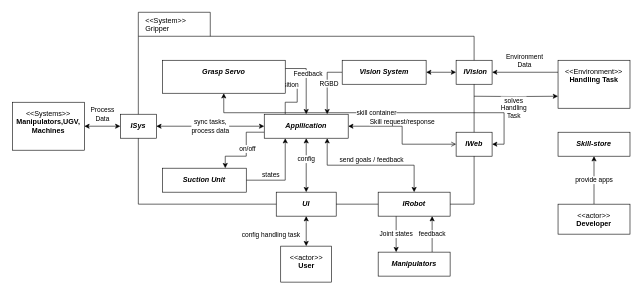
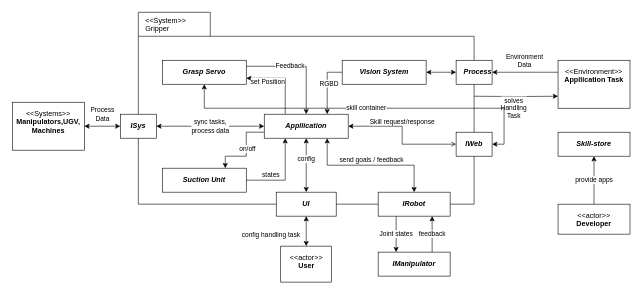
  <mxCell id="0" />
  <mxCell id="1" parent="0" />
  <mxCell id="2" value="&amp;lt;&amp;lt;System&amp;gt;&amp;gt;&lt;br&gt;Gripper" style="shape=folder;html=1;tabWidth=120;tabHeight=40;tabPosition=left;align=left;verticalAlign=top;spacingLeft=10;whiteSpace=wrap;" parent="1" vertex="1"><mxGeometry x="230" y="20" width="560" height="320" as="geometry" /></mxCell>
  <mxCell id="3" style="edgeStyle=orthogonalEdgeStyle;rounded=0;orthogonalLoop=1;jettySize=auto;html=1;exitX=0;exitY=0.5;exitDx=0;exitDy=0;entryX=0.75;entryY=0;entryDx=0;entryDy=0;" parent="1" source="6" target="17" edge="1"><mxGeometry relative="1" as="geometry" /></mxCell>
  <mxCell id="4" value="RGBD" style="edgeLabel;html=1;align=center;verticalAlign=middle;resizable=0;points=[];" parent="3" vertex="1" connectable="0"><mxGeometry x="-0.095" y="2" relative="1" as="geometry"><mxPoint as="offset" /></mxGeometry></mxCell>
  <mxCell id="5" style="edgeStyle=orthogonalEdgeStyle;rounded=0;orthogonalLoop=1;jettySize=auto;html=1;exitX=1;exitY=0.5;exitDx=0;exitDy=0;entryX=0;entryY=0.5;entryDx=0;entryDy=0;startArrow=classic;startFill=1;" parent="1" source="6" target="38" edge="1"><mxGeometry relative="1" as="geometry"><Array as="points"><mxPoint x="720" y="120" /><mxPoint x="720" y="120" /></Array></mxGeometry></mxCell>
  <mxCell id="6" value="&lt;p style=&quot;margin: 13px&quot;&gt;&lt;i&gt;&lt;b&gt;Vision System&lt;/b&gt;&lt;/i&gt;&lt;br&gt;&lt;/p&gt;" style="shape=rect;html=1;overflow=fill;whiteSpace=wrap;align=center;" parent="1" vertex="1"><mxGeometry x="570" y="100" width="140" height="40" as="geometry" /></mxCell>
  <mxCell id="7" value="provide apps" style="edgeStyle=orthogonalEdgeStyle;rounded=0;orthogonalLoop=1;jettySize=auto;html=1;exitX=0.5;exitY=1;exitDx=0;exitDy=0;entryX=0.5;entryY=0;entryDx=0;entryDy=0;startArrow=classic;startFill=1;endArrow=none;endFill=0;" parent="1" source="8" target="41" edge="1"><mxGeometry relative="1" as="geometry" /></mxCell>
  <mxCell id="8" value="&lt;p style=&quot;margin: 13px&quot;&gt;&lt;i&gt;&lt;b&gt;Skill-store&lt;/b&gt;&lt;/i&gt;&lt;br&gt;&lt;/p&gt;" style="shape=rect;html=1;overflow=fill;whiteSpace=wrap;align=center;" parent="1" vertex="1"><mxGeometry x="930" y="220" width="120" height="40" as="geometry" /></mxCell>
  <mxCell id="9" style="edgeStyle=orthogonalEdgeStyle;rounded=0;orthogonalLoop=1;jettySize=auto;html=1;exitX=0.25;exitY=0;exitDx=0;exitDy=0;entryX=1;entryY=0.75;entryDx=0;entryDy=0;" parent="1" source="17" target="20" edge="1"><mxGeometry relative="1" as="geometry" /></mxCell>
  <mxCell id="10" value="set Position" style="edgeLabel;html=1;align=center;verticalAlign=middle;resizable=0;points=[];" parent="9" vertex="1" connectable="0"><mxGeometry x="-0.368" y="15" relative="1" as="geometry"><mxPoint x="-15" y="-15" as="offset" /></mxGeometry></mxCell>
  <mxCell id="11" style="edgeStyle=orthogonalEdgeStyle;rounded=0;orthogonalLoop=1;jettySize=auto;html=1;exitX=0;exitY=0.75;exitDx=0;exitDy=0;entryX=0.75;entryY=0;entryDx=0;entryDy=0;" parent="1" source="17" target="23" edge="1"><mxGeometry relative="1" as="geometry"><Array as="points"><mxPoint x="410" y="220" /><mxPoint x="410" y="260" /><mxPoint x="375" y="260" /></Array></mxGeometry></mxCell>
  <mxCell id="12" value="on/off" style="edgeLabel;html=1;align=center;verticalAlign=middle;resizable=0;points=[];" parent="11" vertex="1" connectable="0"><mxGeometry x="0.086" y="1" relative="1" as="geometry"><mxPoint y="-11" as="offset" /></mxGeometry></mxCell>
  <mxCell id="13" style="edgeStyle=orthogonalEdgeStyle;rounded=0;orthogonalLoop=1;jettySize=auto;html=1;exitX=0.75;exitY=1;exitDx=0;exitDy=0;entryX=0.5;entryY=0;entryDx=0;entryDy=0;startArrow=classic;startFill=1;" parent="1" source="17" target="33" edge="1"><mxGeometry relative="1" as="geometry"><mxPoint x="690" y="240" as="targetPoint" /></mxGeometry></mxCell>
  <mxCell id="14" value="send goals / feedback" style="edgeLabel;html=1;align=center;verticalAlign=middle;resizable=0;points=[];" parent="13" vertex="1" connectable="0"><mxGeometry x="0.014" relative="1" as="geometry"><mxPoint x="-1" y="-10" as="offset" /></mxGeometry></mxCell>
  <mxCell id="15" style="edgeStyle=orthogonalEdgeStyle;rounded=0;orthogonalLoop=1;jettySize=auto;html=1;exitX=1;exitY=0.5;exitDx=0;exitDy=0;entryX=0;entryY=0.5;entryDx=0;entryDy=0;startArrow=classic;startFill=1;endArrow=open;" parent="1" source="17" target="40" edge="1"><mxGeometry relative="1" as="geometry"><mxPoint x="750" y="230" as="targetPoint" /></mxGeometry></mxCell>
  <mxCell id="16" value="&lt;div&gt;Skill request/response&lt;/div&gt;" style="edgeLabel;html=1;align=center;verticalAlign=middle;resizable=0;points=[];" parent="15" vertex="1" connectable="0"><mxGeometry x="-0.124" y="-1" relative="1" as="geometry"><mxPoint y="-11" as="offset" /></mxGeometry></mxCell>
  <mxCell id="17" value="&lt;p style=&quot;margin: 13px&quot;&gt;&lt;i&gt;&lt;b&gt;Appllication&lt;/b&gt;&lt;/i&gt;&lt;br&gt;&lt;/p&gt;" style="shape=rect;html=1;overflow=fill;whiteSpace=wrap;align=center;" parent="1" vertex="1"><mxGeometry x="440" y="190" width="140" height="40" as="geometry" /></mxCell>
  <mxCell id="18" style="edgeStyle=orthogonalEdgeStyle;rounded=0;orthogonalLoop=1;jettySize=auto;html=1;exitX=1;exitY=0.25;exitDx=0;exitDy=0;entryX=0.5;entryY=0;entryDx=0;entryDy=0;" parent="1" source="20" target="17" edge="1"><mxGeometry relative="1" as="geometry" /></mxCell>
  <mxCell id="19" value="Feedback" style="edgeLabel;html=1;align=center;verticalAlign=middle;resizable=0;points=[];" parent="18" vertex="1" connectable="0"><mxGeometry x="-0.2" y="2" relative="1" as="geometry"><mxPoint as="offset" /></mxGeometry></mxCell>
- <mxCell id="20" value="&lt;p style=&quot;margin: 13px&quot;&gt;&lt;i&gt;&lt;b&gt;Grasp Servo&lt;/b&gt;&lt;/i&gt;&lt;br&gt;&lt;/p&gt;" style="shape=rect;html=1;overflow=fill;whiteSpace=wrap;align=center;" parent="1" vertex="1"><mxGeometry x="270" y="100" width="205" height="55" as="geometry" /></mxCell>
+ <mxCell id="20" value="&lt;p style=&quot;margin: 13px&quot;&gt;&lt;i&gt;&lt;b&gt;Grasp Servo&lt;/b&gt;&lt;/i&gt;&lt;br&gt;&lt;/p&gt;" style="shape=rect;html=1;overflow=fill;whiteSpace=wrap;align=center;" parent="1" vertex="1"><mxGeometry x="270" y="100" width="140" height="40" as="geometry" /></mxCell>
  <mxCell id="21" style="edgeStyle=orthogonalEdgeStyle;rounded=0;orthogonalLoop=1;jettySize=auto;html=1;exitX=1;exitY=0.5;exitDx=0;exitDy=0;entryX=0.25;entryY=1;entryDx=0;entryDy=0;" parent="1" source="23" target="17" edge="1"><mxGeometry relative="1" as="geometry" /></mxCell>
  <mxCell id="22" value="states" style="edgeLabel;html=1;align=center;verticalAlign=middle;resizable=0;points=[];" parent="21" vertex="1" connectable="0"><mxGeometry x="-0.368" y="-7" relative="1" as="geometry"><mxPoint x="-3" y="-17" as="offset" /></mxGeometry></mxCell>
  <mxCell id="23" value="&lt;p style=&quot;margin: 13px&quot;&gt;&lt;i&gt;&lt;b&gt;Suction Unit&lt;/b&gt;&lt;/i&gt;&lt;br&gt;&lt;/p&gt;" style="shape=rect;html=1;overflow=fill;whiteSpace=wrap;align=center;" parent="1" vertex="1"><mxGeometry x="270" y="280" width="140" height="40" as="geometry" /></mxCell>
  <mxCell id="24" style="edgeStyle=orthogonalEdgeStyle;rounded=0;orthogonalLoop=1;jettySize=auto;html=1;exitX=0;exitY=0.25;exitDx=0;exitDy=0;entryX=1;entryY=0.5;entryDx=0;entryDy=0;" parent="1" source="26" target="38" edge="1"><mxGeometry relative="1" as="geometry"><mxPoint x="840" y="70" as="targetPoint" /></mxGeometry></mxCell>
  <mxCell id="25" value="&lt;div&gt;Environment&lt;/div&gt;&lt;div&gt;Data&lt;br&gt;&lt;/div&gt;" style="edgeLabel;html=1;align=center;verticalAlign=middle;resizable=0;points=[];" parent="24" vertex="1" connectable="0"><mxGeometry x="-0.3" relative="1" as="geometry"><mxPoint x="-18" y="-20" as="offset" /></mxGeometry></mxCell>
- <mxCell id="26" value="&lt;p&gt;&amp;lt;&amp;lt;Environment&amp;gt;&amp;gt;&lt;br&gt;&lt;b&gt;Handling Task&lt;br&gt;&lt;/b&gt;&lt;/p&gt;" style="shape=rect;html=1;overflow=fill;whiteSpace=wrap;align=center;" parent="1" vertex="1"><mxGeometry x="930" y="100" width="120" height="80" as="geometry" /></mxCell>
+ <mxCell id="26" value="&lt;p&gt;&amp;lt;&amp;lt;Environment&amp;gt;&amp;gt;&lt;br&gt;&lt;b&gt;Appllication Task&lt;br&gt;&lt;/b&gt;&lt;/p&gt;" style="shape=rect;html=1;overflow=fill;whiteSpace=wrap;align=center;" parent="1" vertex="1"><mxGeometry x="930" y="100" width="120" height="80" as="geometry" /></mxCell>
  <mxCell id="27" value="feedback" style="edgeStyle=orthogonalEdgeStyle;rounded=0;orthogonalLoop=1;jettySize=auto;html=1;exitX=0.75;exitY=0;exitDx=0;exitDy=0;entryX=0.75;entryY=1;entryDx=0;entryDy=0;" parent="1" source="28" target="33" edge="1"><mxGeometry relative="1" as="geometry" /></mxCell>
- <mxCell id="28" value="&lt;p style=&quot;margin: 13px&quot;&gt;&lt;i&gt;&lt;b&gt;Manipulators&lt;/b&gt;&lt;/i&gt;&lt;br&gt;&lt;/p&gt;" style="shape=rect;html=1;overflow=fill;whiteSpace=wrap;align=center;" parent="1" vertex="1"><mxGeometry x="630" y="420" width="120" height="40" as="geometry" /></mxCell>
+ <mxCell id="28" value="&lt;p style=&quot;margin: 13px&quot;&gt;&lt;i&gt;&lt;b&gt;IManipulator&lt;/b&gt;&lt;/i&gt;&lt;br&gt;&lt;/p&gt;" style="shape=rect;html=1;overflow=fill;whiteSpace=wrap;align=center;" parent="1" vertex="1"><mxGeometry x="630" y="420" width="120" height="40" as="geometry" /></mxCell>
  <mxCell id="29" style="edgeStyle=orthogonalEdgeStyle;rounded=0;orthogonalLoop=1;jettySize=auto;html=1;exitX=0.5;exitY=0;exitDx=0;exitDy=0;entryX=0.5;entryY=1;entryDx=0;entryDy=0;startArrow=classic;startFill=1;" parent="1" source="31" target="17" edge="1"><mxGeometry relative="1" as="geometry" /></mxCell>
  <mxCell id="30" value="config" style="edgeLabel;html=1;align=center;verticalAlign=middle;resizable=0;points=[];" parent="29" vertex="1" connectable="0"><mxGeometry x="0.244" y="1" relative="1" as="geometry"><mxPoint as="offset" /></mxGeometry></mxCell>
  <mxCell id="31" value="&lt;p style=&quot;margin: 13px&quot;&gt;&lt;i&gt;&lt;b&gt;UI&lt;/b&gt;&lt;/i&gt;&lt;br&gt;&lt;/p&gt;" style="shape=rect;html=1;overflow=fill;whiteSpace=wrap;align=center;" parent="1" vertex="1"><mxGeometry x="460" y="320" width="100" height="40" as="geometry" /></mxCell>
  <mxCell id="32" value="Joint states" style="edgeStyle=orthogonalEdgeStyle;rounded=0;orthogonalLoop=1;jettySize=auto;html=1;exitX=0.25;exitY=1;exitDx=0;exitDy=0;entryX=0.25;entryY=0;entryDx=0;entryDy=0;" parent="1" source="33" target="28" edge="1"><mxGeometry relative="1" as="geometry" /></mxCell>
  <mxCell id="33" value="&lt;p style=&quot;margin: 13px&quot;&gt;&lt;i&gt;&lt;b&gt;IRobot&lt;br&gt;&lt;/b&gt;&lt;/i&gt;&lt;/p&gt;" style="shape=rect;html=1;overflow=fill;whiteSpace=wrap;align=center;" parent="1" vertex="1"><mxGeometry x="630" y="320" width="120" height="40" as="geometry" /></mxCell>
  <mxCell id="34" value="&lt;div&gt;solves&lt;/div&gt;&lt;div&gt;Handling&lt;/div&gt;&lt;div&gt;Task&lt;br&gt;&lt;/div&gt;" style="edgeStyle=orthogonalEdgeStyle;rounded=0;orthogonalLoop=1;jettySize=auto;html=1;entryX=0;entryY=0.75;entryDx=0;entryDy=0;" parent="1" target="26" edge="1"><mxGeometry x="0.091" y="-22" relative="1" as="geometry"><mxPoint x="790" y="160" as="sourcePoint" /><mxPoint x="151" y="220" as="targetPoint" /><mxPoint x="-10" y="-2" as="offset" /></mxGeometry></mxCell>
  <mxCell id="35" style="edgeStyle=orthogonalEdgeStyle;rounded=0;orthogonalLoop=1;jettySize=auto;html=1;exitX=0.5;exitY=0;exitDx=0;exitDy=0;entryX=0.5;entryY=1;entryDx=0;entryDy=0;startArrow=classic;startFill=1;" parent="1" source="37" target="31" edge="1"><mxGeometry relative="1" as="geometry" /></mxCell>
  <mxCell id="36" value="config handling task" style="edgeLabel;html=1;align=center;verticalAlign=middle;resizable=0;points=[];" parent="35" vertex="1" connectable="0"><mxGeometry x="0.2" y="-3" relative="1" as="geometry"><mxPoint x="-63" y="10" as="offset" /></mxGeometry></mxCell>
  <mxCell id="37" value="&lt;p&gt;&amp;lt;&amp;lt;actor&amp;gt;&amp;gt;&lt;br&gt;&lt;b&gt;User&lt;/b&gt;&lt;/p&gt;" style="shape=rect;html=1;overflow=fill;whiteSpace=wrap;align=center;" parent="1" vertex="1"><mxGeometry x="467.5" y="410" width="85" height="60" as="geometry" /></mxCell>
- <mxCell id="38" value="&lt;p style=&quot;margin: 13px&quot;&gt;&lt;i&gt;&lt;b&gt;IVision&lt;/b&gt;&lt;/i&gt;&lt;br&gt;&lt;/p&gt;" style="shape=rect;html=1;overflow=fill;whiteSpace=wrap;align=center;" parent="1" vertex="1"><mxGeometry x="760" y="100" width="60" height="40" as="geometry" /></mxCell>
+ <mxCell id="38" value="&lt;p style=&quot;margin: 13px&quot;&gt;&lt;i&gt;&lt;b&gt;Process&lt;/b&gt;&lt;/i&gt;&lt;br&gt;&lt;/p&gt;" style="shape=rect;html=1;overflow=fill;whiteSpace=wrap;align=center;" parent="1" vertex="1"><mxGeometry x="760" y="100" width="60" height="40" as="geometry" /></mxCell>
  <mxCell id="39" value="skill container" style="edgeStyle=orthogonalEdgeStyle;rounded=0;orthogonalLoop=1;jettySize=auto;html=1;exitX=1;exitY=0.5;exitDx=0;exitDy=0;startArrow=classic;startFill=1;" parent="1" source="40" target="20" edge="1"><mxGeometry relative="1" as="geometry" /></mxCell>
  <mxCell id="40" value="&lt;p style=&quot;margin: 13px&quot;&gt;&lt;i&gt;&lt;b&gt;IWeb&lt;/b&gt;&lt;/i&gt;&lt;br&gt;&lt;/p&gt;" style="shape=rect;html=1;overflow=fill;whiteSpace=wrap;align=center;" parent="1" vertex="1"><mxGeometry x="760" y="220" width="60" height="40" as="geometry" /></mxCell>
  <mxCell id="41" value="&lt;p&gt;&amp;lt;&amp;lt;actor&amp;gt;&amp;gt;&lt;br&gt;&lt;b&gt;Developer&lt;/b&gt;&lt;/p&gt;" style="shape=rect;html=1;overflow=fill;whiteSpace=wrap;align=center;" parent="1" vertex="1"><mxGeometry x="930" y="340" width="120" height="50" as="geometry" /></mxCell>
  <mxCell id="42" value="&lt;div&gt;sync tasks, &lt;br&gt;&lt;/div&gt;&lt;div&gt;process data&lt;/div&gt;" style="edgeStyle=orthogonalEdgeStyle;rounded=0;orthogonalLoop=1;jettySize=auto;html=1;exitX=1;exitY=0.5;exitDx=0;exitDy=0;entryX=0;entryY=0.5;entryDx=0;entryDy=0;startArrow=classic;startFill=1;" parent="1" source="43" target="17" edge="1"><mxGeometry relative="1" as="geometry" /></mxCell>
  <mxCell id="43" value="&lt;p style=&quot;margin: 13px&quot;&gt;&lt;i&gt;&lt;b&gt;ISys&lt;/b&gt;&lt;/i&gt;&lt;br&gt;&lt;/p&gt;" style="shape=rect;html=1;overflow=fill;whiteSpace=wrap;align=center;" parent="1" vertex="1"><mxGeometry x="200" y="190" width="60" height="40" as="geometry" /></mxCell>
  <mxCell id="44" value="&lt;div&gt;Process&lt;/div&gt;&lt;div&gt;Data&lt;br&gt;&lt;/div&gt;" style="edgeStyle=orthogonalEdgeStyle;rounded=0;orthogonalLoop=1;jettySize=auto;html=1;exitX=1;exitY=0.5;exitDx=0;exitDy=0;entryX=0;entryY=0.5;entryDx=0;entryDy=0;startArrow=classic;startFill=1;" parent="1" source="45" target="43" edge="1"><mxGeometry y="20" relative="1" as="geometry"><mxPoint as="offset" /></mxGeometry></mxCell>
  <mxCell id="45" value="&lt;p&gt;&amp;lt;&amp;lt;Systems&amp;gt;&amp;gt;&lt;br&gt;&lt;b&gt;Manipulators,UGV,&lt;br&gt;Machines&lt;br&gt;&lt;/b&gt;&lt;/p&gt;" style="shape=rect;html=1;overflow=fill;whiteSpace=wrap;align=center;" parent="1" vertex="1"><mxGeometry x="20" y="170" width="120" height="80" as="geometry" /></mxCell>
